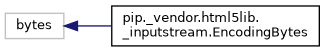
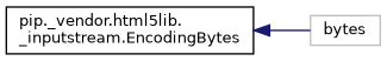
  digraph {
    rankdir=LR
    node [fillcolor=white fontname=Helvetica fontsize=10 shape=record style=filled]
    n1 [color=grey75 height=0.2 label=bytes width=0.4]
    n2 [color=black height=0.2 label="pip._vendor.html5lib.\l_inputstream.EncodingBytes" width=0.4]
-   n1 -> n2 [color=midnightblue dir=back fontname=Helvetica fontsize=10 labelfontname=Helvetica labelfontsize=10 style=solid]
+   n2 -> n1 [color=midnightblue dir=back fontname=Helvetica fontsize=10 labelfontname=Helvetica labelfontsize=10 style=solid]
  }
